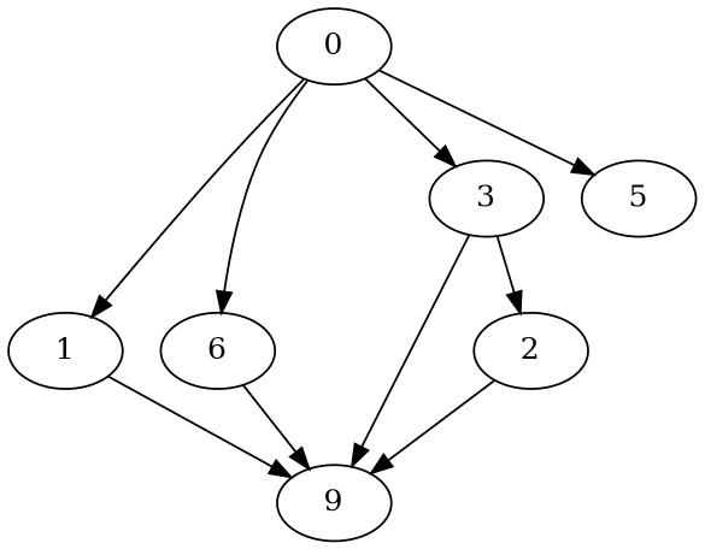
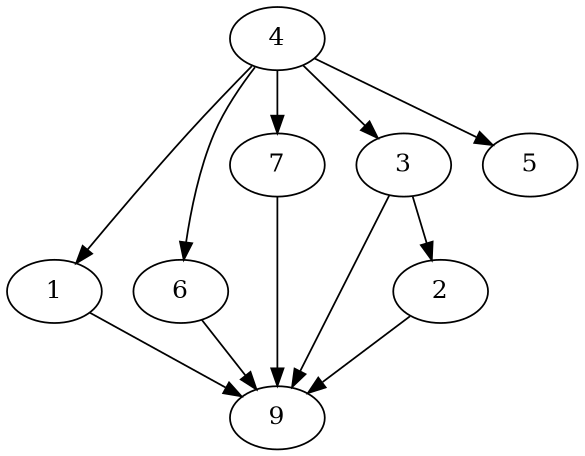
  digraph {
    node [Weight=76]
    edge [Weight=7]
-   0
+   0 [label=4]
    1 [Weight=190]
    6 [Weight=133]
+   7 [Weight=133]
    3 [Weight=95]
    5 [Weight=38]
    9 [Weight=57]
    2
    0 -> 1 [Weight=3]
    0 -> 6 [Weight=5]
+   0 -> 7 [Weight=10]
    0 -> 3
    0 -> 5
    1 -> 9 [Weight=5]
    6 -> 9
+   7 -> 9 [Weight=6]
    3 -> 9 [Weight=8]
    3 -> 2 [Weight=4]
    2 -> 9 [Weight=8]
  }
